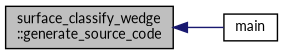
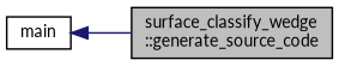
  digraph {
    rankdir=LR
    fontname=Lato
    node [color=black fontname=Lato fontsize=10 shape=record style=filled]
    n1 [fillcolor=grey75 fontcolor=black height=0.2 label="surface_classify_wedge\l::generate_source_code" width=0.4]
    n2 [fillcolor=white height=0.2 label=main width=0.4]
-   n1 -> n2 [color=midnightblue dir=back fontname=Lato fontsize=10 labelfontname=Helvetica labelfontsize=10 style=solid]
+   n2 -> n1 [color=midnightblue dir=back fontname=Lato fontsize=10 labelfontname=Helvetica labelfontsize=10 style=solid]
  }
